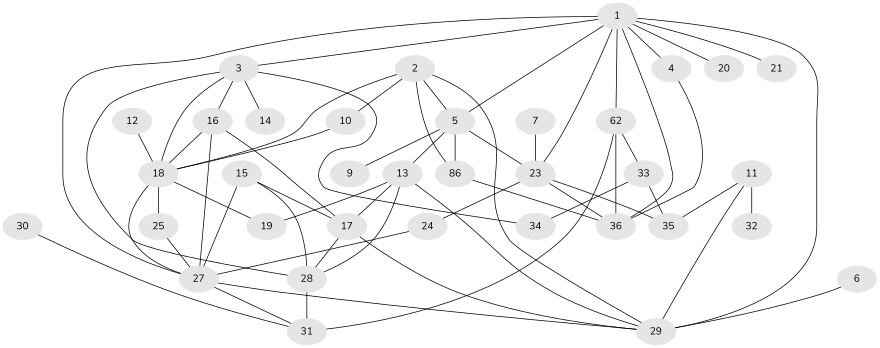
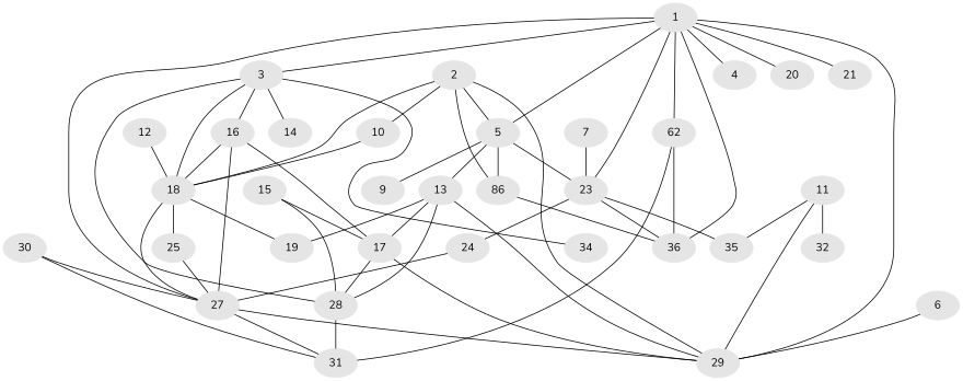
  graph {
    fontname=Nunito
    node [color=gray90 fontname=Nunito style=filled]
    edge [fontname=Nunito weight=1.0]
    1
    3
    4
    5
    20
    21
    n7 [label=62]
    23
    27
    29
    36
    18
    14
    16
    28
    34
    n17 [label=86]
    9
    13
    11
    35
    32
    31
-   33
    24
    2
    10
    19
    25
    17
    6
    7
    12
    15
    30
    1 -- 3
    1 -- 4
    1 -- 5
    1 -- 20
    1 -- 21
    1 -- n7
    1 -- 23
    1 -- 27
    1 -- 29
    1 -- 36
    3 -- 18
    3 -- 14
    3 -- 16
    3 -- 28
    3 -- 34
-   4 -- 36
    5 -- 23
    5 -- n17
    5 -- 9
    5 -- 13
    n7 -- 36
    n7 -- 31
-   n7 -- 33
    23 -- 36
    23 -- 35
    23 -- 24
    27 -- 29
    27 -- 31
    18 -- 27
    18 -- 19
    18 -- 25
    16 -- 27
    16 -- 18
    16 -- 17
    28 -- 31 [weight=2.0]
    n17 -- 36
    13 -- 29
    13 -- 28
    13 -- 19
    13 -- 17
    11 -- 29
    11 -- 35
    11 -- 32
-   33 -- 34
-   33 -- 35
    24 -- 27
    2 -- 5
    2 -- 29
    2 -- 18
    2 -- n17
    2 -- 10
    10 -- 18
    25 -- 27
    17 -- 29
    17 -- 28
    6 -- 29 [weight=2.0]
    7 -- 23
    12 -- 18
-   15 -- 27
+   30 -- 27
    15 -- 28
    15 -- 17
    30 -- 31
  }
